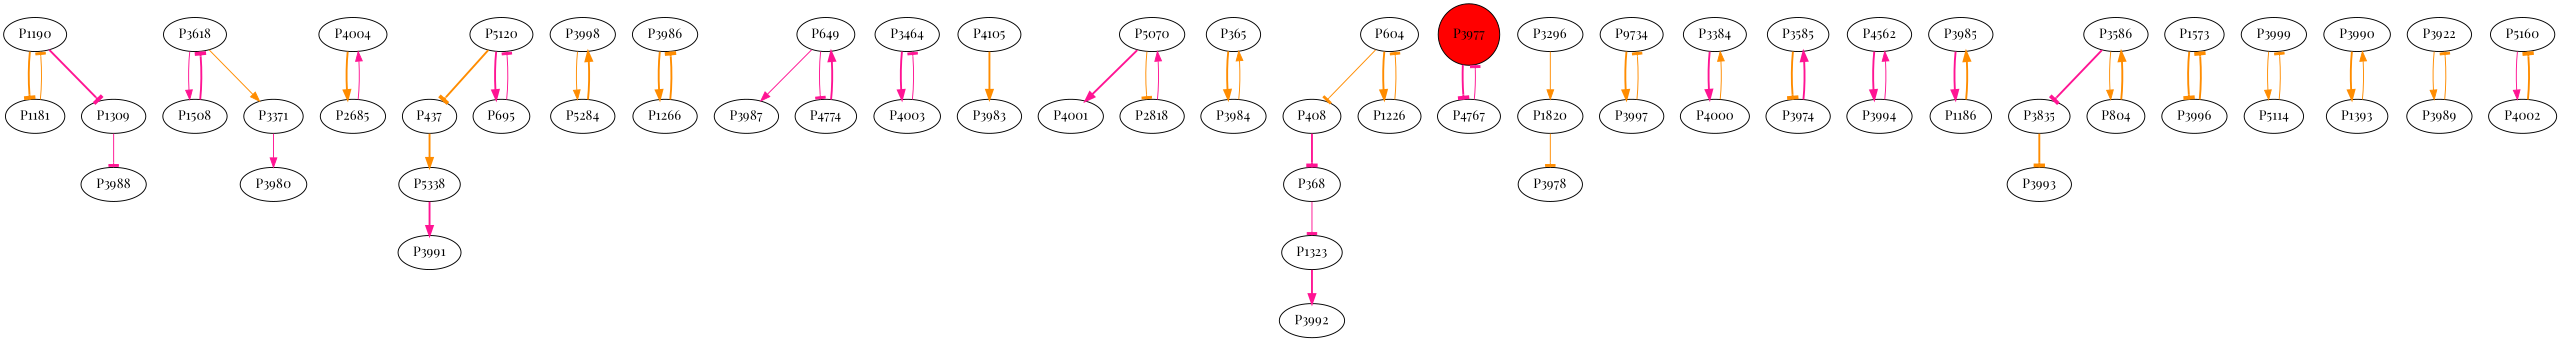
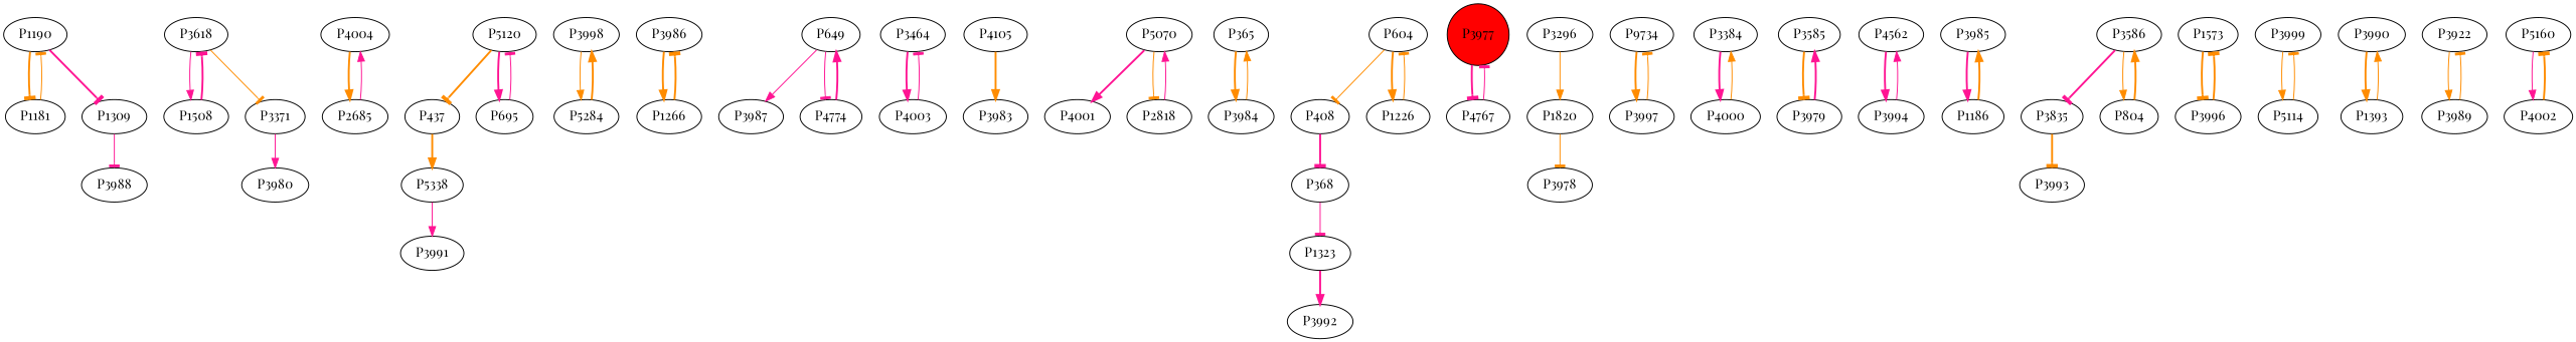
  digraph {
    fontname="Playfair Display"
    node [fontname="Playfair Display"]
    edge [arrowhead=normal color=darkorange fontname="Playfair Display" style=bold]
    P1190
    P1181
    P1309
    P3988
    P3618
    P1508
    P3371
    P3980
    P4004
    P2685
    P5120
    P437
    P695
    P5338
    P3991
    P3998
    P5284
    P3986
    P1266
    P649
    P3987
    P4774
    P3464
    P4003
    P4105
    P3983
    P5070
    P4001
    P2818
    P365
    P3984
    P1323
    P3992
    P408
    P368
    P3977 [fillcolor=red shape=circle style=filled]
    P4767
    P1820
    P3978
    n40 [label=P9734]
    P3997
    P3384
    P4000
    P3585
-   P3979 [label=P3974]
+   P3979
    P4562
    P3994
    P604
    P1226
    P3985
    P1186
    P3586
    P3835
    P804
    P3993
    P1573
    P3996
    P3999
    P5114
    P3990
    P1393
    P3922
    P3989
    P3296
    P5160
    P4002
    P1190 -> P1181 [arrowhead=tee]
    P1190 -> P1309 [arrowhead=tee color=deeppink]
    P1181 -> P1190 [arrowhead=tee style=solid]
    P1309 -> P3988 [arrowhead=tee color=deeppink style=solid]
    P3618 -> P1508 [color=deeppink style=solid]
-   P3618 -> P3371 [style=solid]
+   P3618 -> P3371 [arrowhead=tee style=solid]
    P1508 -> P3618 [arrowhead=tee color=deeppink]
    P3371 -> P3980 [color=deeppink style=solid]
    P4004 -> P2685
    P2685 -> P4004 [color=deeppink style=solid]
    P5120 -> P437 [arrowhead=tee]
    P5120 -> P695 [color=deeppink]
    P437 -> P5338
    P695 -> P5120 [arrowhead=tee color=deeppink style=solid]
-   P5338 -> P3991 [color=deeppink]
+   P5338 -> P3991 [color=deeppink style=solid]
    P3998 -> P5284 [style=solid]
    P5284 -> P3998
    P3986 -> P1266
    P1266 -> P3986 [arrowhead=tee]
    P649 -> P3987 [color=deeppink style=solid]
    P649 -> P4774 [arrowhead=tee color=deeppink style=solid]
    P4774 -> P649 [color=deeppink]
    P3464 -> P4003 [color=deeppink]
    P4003 -> P3464 [arrowhead=tee color=deeppink style=solid]
    P4105 -> P3983
    P5070 -> P4001 [color=deeppink]
    P5070 -> P2818 [arrowhead=tee style=solid]
    P2818 -> P5070 [color=deeppink style=solid]
    P365 -> P3984
    P3984 -> P365 [style=solid]
    P1323 -> P3992 [color=deeppink]
    P408 -> P368 [arrowhead=tee color=deeppink]
    P368 -> P1323 [arrowhead=tee color=deeppink style=solid]
    P3977 -> P4767 [arrowhead=tee color=deeppink]
    P4767 -> P3977 [arrowhead=tee color=deeppink style=solid]
    P1820 -> P3978 [arrowhead=tee style=solid]
    n40 -> P3997
    P3997 -> n40 [arrowhead=tee style=solid]
    P3384 -> P4000 [color=deeppink]
    P4000 -> P3384 [style=solid]
    P3585 -> P3979 [arrowhead=tee]
    P3979 -> P3585 [color=deeppink]
    P4562 -> P3994 [color=deeppink]
    P3994 -> P4562 [color=deeppink style=solid]
    P604 -> P408 [arrowhead=tee style=solid]
    P604 -> P1226
    P1226 -> P604 [arrowhead=tee style=solid]
    P3985 -> P1186 [color=deeppink]
    P1186 -> P3985
    P3586 -> P3835 [arrowhead=tee color=deeppink]
    P3586 -> P804 [style=solid]
    P3835 -> P3993 [arrowhead=tee]
    P804 -> P3586
    P1573 -> P3996 [arrowhead=tee]
    P3996 -> P1573 [arrowhead=tee]
    P3999 -> P5114 [style=solid]
    P5114 -> P3999 [arrowhead=tee style=solid]
    P3990 -> P1393
    P1393 -> P3990 [style=solid]
    P3922 -> P3989 [style=solid]
    P3989 -> P3922 [arrowhead=tee style=solid]
    P3296 -> P1820 [style=solid]
    P5160 -> P4002 [color=deeppink style=solid]
    P4002 -> P5160 [arrowhead=tee]
  }
